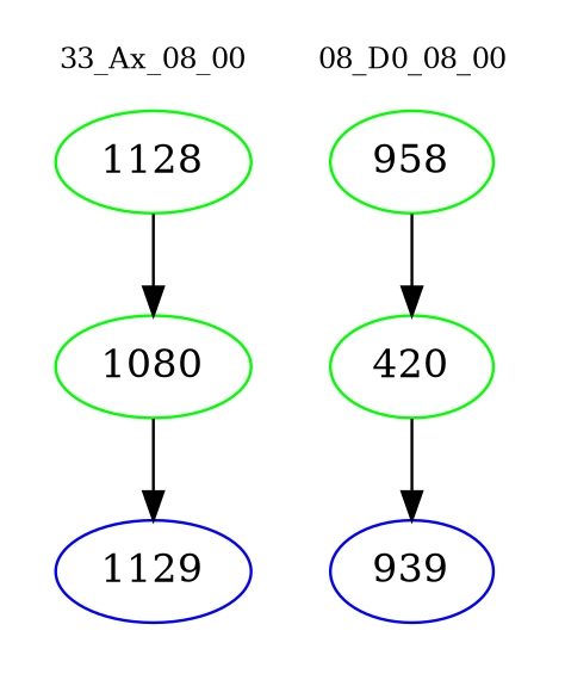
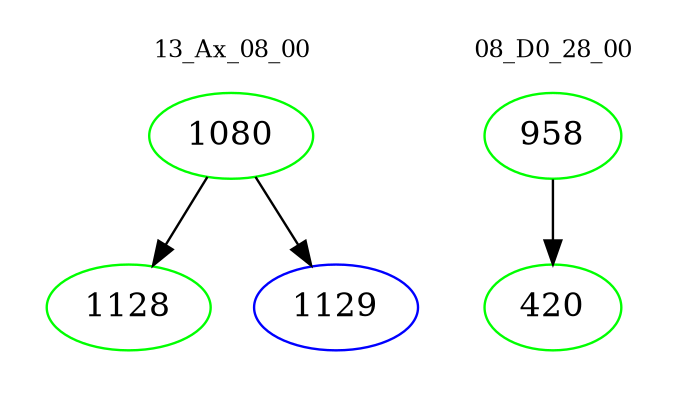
  digraph {
    node [color=green]
    edge [color=black]
    n1 [label=1128]
    n2 [label=1080]
    n3 [color=blue label=1129]
    n4 [label=958]
    n5 [label=420]
-   n6 [color=blue label=939]
    subgraph cluster_1 {
      color=white
      fontsize=10
-     label="33_Ax_08_00"
+     label="13_Ax_08_00"
      n1
      n2
      n3
    }
    subgraph cluster_2 {
      color=white
      fontsize=10
-     label="08_D0_08_00"
+     label="08_D0_28_00"
      n4
      n5
-     n6
    }
-   n1 -> n2
+   n2 -> n1
    n2 -> n3
    n4 -> n5
-   n5 -> n6
  }
